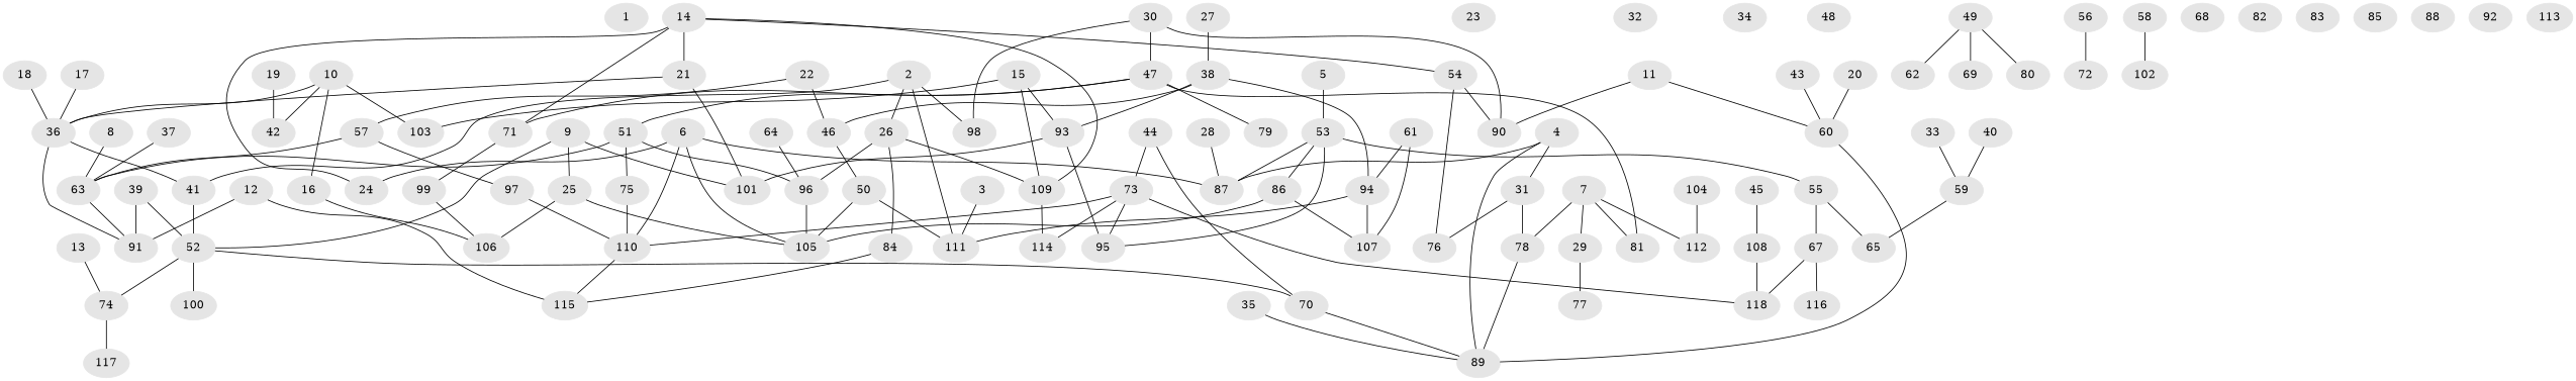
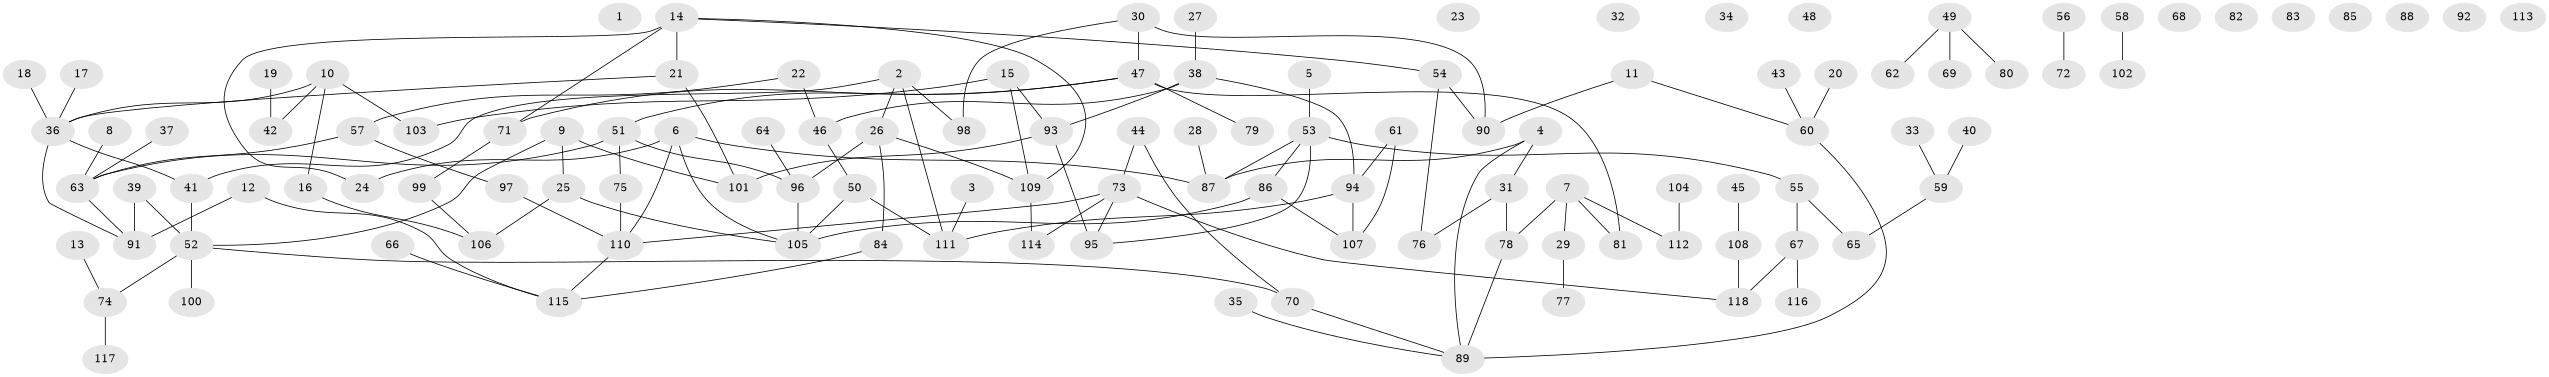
  graph {
    node [color=gray90 style=filled]
    1
    2
    26
    41
    98
    111
    109
    84
    96
    52
    3
    4
    31
    87
    89
    78
    76
    5
    53
    55
    86
    95
    6
    24
    105
    110
    115
    7
    29
    81
    112
    77
    8
    63
    91
    9
    25
    101
    106
    74
    70
    100
    10
    16
    36
    42
    103
    11
    60
    90
    12
    13
    117
    14
    21
    54
    71
    99
    114
    15
    93
    17
    18
    19
    20
    22
    46
    57
    50
    97
    23
    27
    38
    94
    28
    30
    47
    51
    79
    32
    33
    59
    65
    34
    35
    37
    107
    39
    40
    43
    44
    73
    118
    45
    108
    75
    48
    49
    62
    69
    80
    67
    116
    56
    72
    58
    102
    61
    64
+   66
    68
    82
    83
    85
    88
    92
    104
    113
    2 -- 26
    2 -- 41
    2 -- 98
    2 -- 111
    26 -- 109
    26 -- 84
    26 -- 96
    41 -- 52
    109 -- 114
    84 -- 115
    96 -- 105
    52 -- 74
    52 -- 70
    52 -- 100
    3 -- 111
    4 -- 31
    4 -- 87
    4 -- 89
    31 -- 78
    31 -- 76
    78 -- 89
    5 -- 53
    53 -- 87
    53 -- 55
    53 -- 86
    53 -- 95
    55 -- 65
    55 -- 67
    86 -- 105
    86 -- 107
    6 -- 87
    6 -- 24
    6 -- 105
    6 -- 110
    110 -- 115
    7 -- 78
    7 -- 29
    7 -- 81
    7 -- 112
    29 -- 77
    8 -- 63
    63 -- 91
    9 -- 52
    9 -- 25
    9 -- 101
    25 -- 105
    25 -- 106
    74 -- 117
    70 -- 89
    10 -- 16
    10 -- 36
    10 -- 42
    10 -- 103
    16 -- 106
    36 -- 41
    36 -- 91
    11 -- 60
    11 -- 90
    60 -- 89
    12 -- 115
    12 -- 91
    13 -- 74
    14 -- 109
    14 -- 24
    14 -- 21
    14 -- 54
    14 -- 71
    21 -- 101
    21 -- 36
    54 -- 76
    54 -- 90
    71 -- 99
    99 -- 106
    15 -- 109
    15 -- 103
    15 -- 93
    93 -- 95
    93 -- 101
    17 -- 36
    18 -- 36
    19 -- 42
    20 -- 60
    22 -- 46
    22 -- 57
    46 -- 50
    57 -- 63
    57 -- 97
    50 -- 111
    50 -- 105
    97 -- 110
    27 -- 38
    38 -- 93
    38 -- 46
    38 -- 94
    94 -- 111
    94 -- 107
    28 -- 87
    30 -- 98
    30 -- 90
    30 -- 47
    47 -- 81
    47 -- 71
    47 -- 51
    47 -- 79
    51 -- 96
    51 -- 63
    51 -- 75
    33 -- 59
    59 -- 65
    35 -- 89
    37 -- 63
    39 -- 52
    39 -- 91
    40 -- 59
    43 -- 60
    44 -- 70
    44 -- 73
    73 -- 95
    73 -- 110
    73 -- 114
    73 -- 118
    45 -- 108
    108 -- 118
    75 -- 110
    49 -- 62
    49 -- 69
    49 -- 80
    67 -- 118
    67 -- 116
    56 -- 72
    58 -- 102
    61 -- 94
    61 -- 107
    64 -- 96
+   66 -- 115
    104 -- 112
  }
